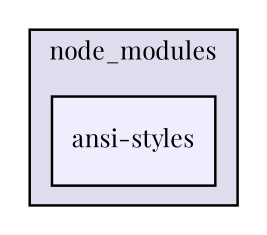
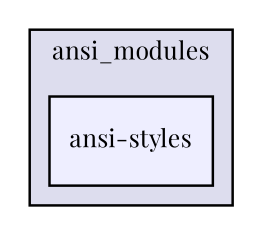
  digraph {
    compound=true
    fontname="Playfair Display"
    n1 [fillcolor="#eeeeff" fontname="Playfair Display" fontsize=10 label="ansi-styles" pencolor=black shape=box style=filled]
    subgraph cluster_1 {
      bgcolor="#ddddee"
      fontsize=10
-     label=node_modules
+     label=ansi_modules
      pencolor=black
      n1
    }
  }
